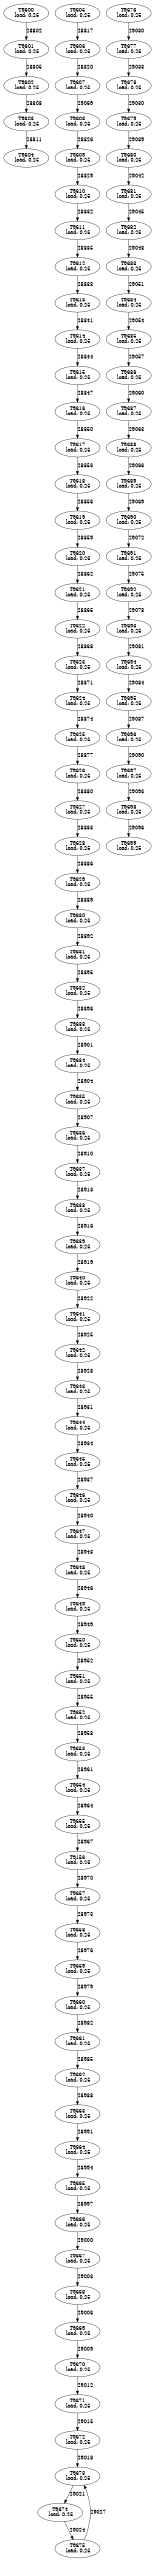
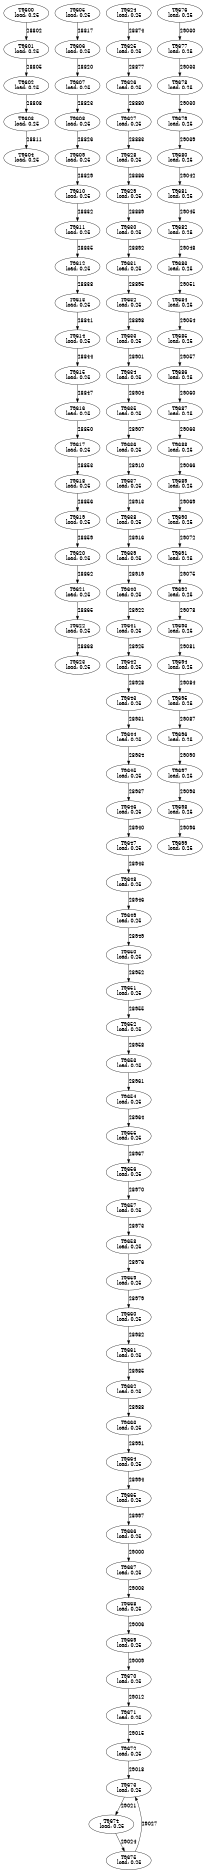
  digraph {
    n1 [label="T9600\n load: 0.25"]
    n2 [label="T9601\n load: 0.25"]
    n3 [label="T9602\n load: 0.25"]
    n4 [label="T9603\n load: 0.25"]
    n5 [label="T9604\n load: 0.25"]
    n6 [label="T9605\n load: 0.25"]
    n7 [label="T9606\n load: 0.25"]
    n8 [label="T9607\n load: 0.25"]
    n9 [label="T9608\n load: 0.25"]
    n10 [label="T9609\n load: 0.25"]
    n11 [label="T9610\n load: 0.25"]
    n12 [label="T9611\n load: 0.25"]
    n13 [label="T9612\n load: 0.25"]
    n14 [label="T9613\n load: 0.25"]
    n15 [label="T9614\n load: 0.25"]
    n16 [label="T9615\n load: 0.25"]
    n17 [label="T9616\n load: 0.25"]
    n18 [label="T9617\n load: 0.25"]
    n19 [label="T9618\n load: 0.25"]
    n20 [label="T9619\n load: 0.25"]
    n21 [label="T9620\n load: 0.25"]
    n22 [label="T9621\n load: 0.25"]
    n23 [label="T9622\n load: 0.25"]
    n24 [label="T9623\n load: 0.25"]
    n25 [label="T9624\n load: 0.25"]
    n26 [label="T9625\n load: 0.25"]
    n27 [label="T9626\n load: 0.25"]
    n28 [label="T9627\n load: 0.25"]
    n29 [label="T9628\n load: 0.25"]
    n30 [label="T9629\n load: 0.25"]
    n31 [label="T9630\n load: 0.25"]
    n32 [label="T9631\n load: 0.25"]
    n33 [label="T9632\n load: 0.25"]
    n34 [label="T9633\n load: 0.25"]
    n35 [label="T9634\n load: 0.25"]
    n36 [label="T9635\n load: 0.25"]
    n37 [label="T9636\n load: 0.25"]
    n38 [label="T9637\n load: 0.25"]
    n39 [label="T9638\n load: 0.25"]
    n40 [label="T9639\n load: 0.25"]
    n41 [label="T9640\n load: 0.25"]
    n42 [label="T9641\n load: 0.25"]
    n43 [label="T9642\n load: 0.25"]
    n44 [label="T9643\n load: 0.25"]
    n45 [label="T9644\n load: 0.25"]
    n46 [label="T9645\n load: 0.25"]
    n47 [label="T9646\n load: 0.25"]
    n48 [label="T9647\n load: 0.25"]
    n49 [label="T9648\n load: 0.25"]
    n50 [label="T9649\n load: 0.25"]
    n51 [label="T9650\n load: 0.25"]
    n52 [label="T9651\n load: 0.25"]
    n53 [label="T9652\n load: 0.25"]
    n54 [label="T9653\n load: 0.25"]
    n55 [label="T9654\n load: 0.25"]
    n56 [label="T9655\n load: 0.25"]
-   n57 [label="T9156\n load: 0.25"]
+   n57 [label="T9656\n load: 0.25"]
    n58 [label="T9657\n load: 0.25"]
    n59 [label="T9658\n load: 0.25"]
    n60 [label="T9659\n load: 0.25"]
    n61 [label="T9660\n load: 0.25"]
    n62 [label="T9661\n load: 0.25"]
    n63 [label="T9662\n load: 0.25"]
    n64 [label="T9663\n load: 0.25"]
    n65 [label="T9664\n load: 0.25"]
    n66 [label="T9665\n load: 0.25"]
    n67 [label="T9666\n load: 0.25"]
    n68 [label="T9667\n load: 0.25"]
    n69 [label="T9668\n load: 0.25"]
    n70 [label="T9669\n load: 0.25"]
    n71 [label="T9670\n load: 0.25"]
    n72 [label="T9671\n load: 0.25"]
    n73 [label="T9672\n load: 0.25"]
    n74 [label="T9673\n load: 0.25"]
    n75 [label="T9674\n load: 0.25"]
    n76 [label="T9675\n load: 0.25"]
    n77 [label="T9676\n load: 0.25"]
    n78 [label="T9677\n load: 0.25"]
    n79 [label="T9678\n load: 0.25"]
    n80 [label="T9679\n load: 0.25"]
    n81 [label="T9680\n load: 0.25"]
    n82 [label="T9681\n load: 0.25"]
    n83 [label="T9682\n load: 0.25"]
    n84 [label="T9683\n load: 0.25"]
    n85 [label="T9684\n load: 0.25"]
    n86 [label="T9685\n load: 0.25"]
    n87 [label="T9686\n load: 0.25"]
    n88 [label="T9687\n load: 0.25"]
    n89 [label="T9688\n load: 0.25"]
    n90 [label="T9689\n load: 0.25"]
    n91 [label="T9690\n load: 0.25"]
    n92 [label="T9691\n load: 0.25"]
    n93 [label="T9692\n load: 0.25"]
    n94 [label="T9693\n load: 0.25"]
    n95 [label="T9694\n load: 0.25"]
    n96 [label="T9695\n load: 0.25"]
    n97 [label="T9696\n load: 0.25"]
    n98 [label="T9697\n load: 0.25"]
    n99 [label="T9698\n load: 0.25"]
    n100 [label="T9699\n load: 0.25"]
    n1 -> n2 [label=28802]
    n2 -> n3 [label=28805]
    n3 -> n4 [label=28808]
    n4 -> n5 [label=28811]
    n6 -> n7 [label=28817]
    n7 -> n8 [label=28820]
-   n8 -> n9 [label=29069]
+   n8 -> n9 [label=28823]
    n9 -> n10 [label=28826]
    n10 -> n11 [label=28829]
    n11 -> n12 [label=28832]
    n12 -> n13 [label=28835]
    n13 -> n14 [label=28838]
    n14 -> n15 [label=28841]
    n15 -> n16 [label=28844]
    n16 -> n17 [label=28847]
    n17 -> n18 [label=28850]
    n18 -> n19 [label=28853]
    n19 -> n20 [label=28856]
    n20 -> n21 [label=28859]
    n21 -> n22 [label=28862]
    n22 -> n23 [label=28865]
    n23 -> n24 [label=28868]
-   n24 -> n25 [label=28871]
    n25 -> n26 [label=28874]
    n26 -> n27 [label=28877]
    n27 -> n28 [label=28880]
    n28 -> n29 [label=28883]
    n29 -> n30 [label=28886]
    n30 -> n31 [label=28889]
    n31 -> n32 [label=28892]
    n32 -> n33 [label=28895]
    n33 -> n34 [label=28898]
    n34 -> n35 [label=28901]
    n35 -> n36 [label=28904]
    n36 -> n37 [label=28907]
    n37 -> n38 [label=28910]
    n38 -> n39 [label=28913]
    n39 -> n40 [label=28916]
    n40 -> n41 [label=28919]
    n41 -> n42 [label=28922]
    n42 -> n43 [label=28925]
    n43 -> n44 [label=28928]
    n44 -> n45 [label=28931]
    n45 -> n46 [label=28934]
    n46 -> n47 [label=28937]
    n47 -> n48 [label=28940]
    n48 -> n49 [label=28943]
    n49 -> n50 [label=28946]
    n50 -> n51 [label=28949]
    n51 -> n52 [label=28952]
    n52 -> n53 [label=28955]
    n53 -> n54 [label=28958]
    n54 -> n55 [label=28961]
    n55 -> n56 [label=28964]
    n56 -> n57 [label=28967]
    n57 -> n58 [label=28970]
    n58 -> n59 [label=28973]
    n59 -> n60 [label=28976]
    n60 -> n61 [label=28979]
    n61 -> n62 [label=28982]
    n62 -> n63 [label=28985]
    n63 -> n64 [label=28988]
    n64 -> n65 [label=28991]
    n65 -> n66 [label=28994]
    n66 -> n67 [label=28997]
    n67 -> n68 [label=29000]
    n68 -> n69 [label=29003]
    n69 -> n70 [label=29006]
    n70 -> n71 [label=29009]
    n71 -> n72 [label=29012]
    n72 -> n73 [label=29015]
    n73 -> n74 [label=29018]
    n74 -> n75 [label=29021]
    n75 -> n76 [label=29024]
    n76 -> n74 [label=29027]
    n77 -> n78 [label=29030]
    n78 -> n79 [label=29033]
    n79 -> n80 [label=29030]
    n80 -> n81 [label=29039]
    n81 -> n82 [label=29042]
    n82 -> n83 [label=29045]
    n83 -> n84 [label=29048]
    n84 -> n85 [label=29051]
    n85 -> n86 [label=29054]
    n86 -> n87 [label=29057]
    n87 -> n88 [label=29060]
    n88 -> n89 [label=29063]
    n89 -> n90 [label=29066]
    n90 -> n91 [label=29069]
    n91 -> n92 [label=29072]
    n92 -> n93 [label=29075]
    n93 -> n94 [label=29078]
    n94 -> n95 [label=29081]
    n95 -> n96 [label=29084]
    n96 -> n97 [label=29087]
    n97 -> n98 [label=29090]
    n98 -> n99 [label=29093]
    n99 -> n100 [label=29096]
  }
